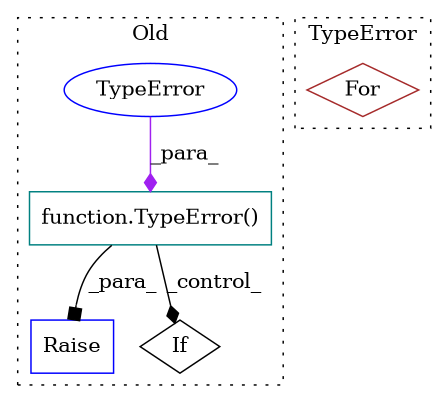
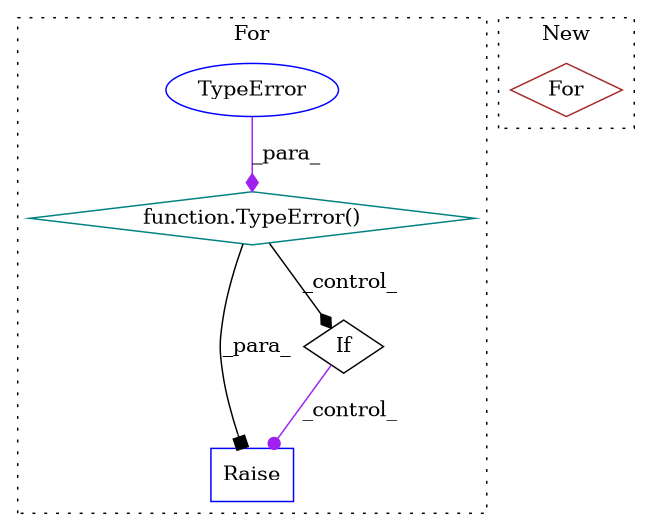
  digraph {
    node [color=blue shape=box]
    edge [arrowhead=diamond color=black]
-   n1 [a=75 color=teal l="23,1" label="function.TypeError()" s="911,995"]
+   n1 [a=75 color=teal l="23,1" label="function.TypeError()" s="911,995" shape=diamond]
    n2 [a=91 l=6 label=Raise s=905]
    n3 [a=66 l=61 label=TypeError s=934 shape=ellipse]
    n4 [a=96 color=black l=3 label=If s=853 shape=diamond]
    n5 [a=107 color=brown l="4,10" label=For s="934,956" shape=diamond]
    subgraph cluster_1 {
-     label=Old
+     label=For
      style=dotted
      n1
      n2
      n3
      n4
    }
    subgraph cluster_2 {
-     label=TypeError
+     label=New
      style=dotted
      n5
    }
    n1 -> n2 [arrowhead=box label=_para_]
    n1 -> n4 [label=_control_]
    n3 -> n1 [color=purple label=_para_]
+   n4 -> n2 [arrowhead=dot color=purple label=_control_]
  }
